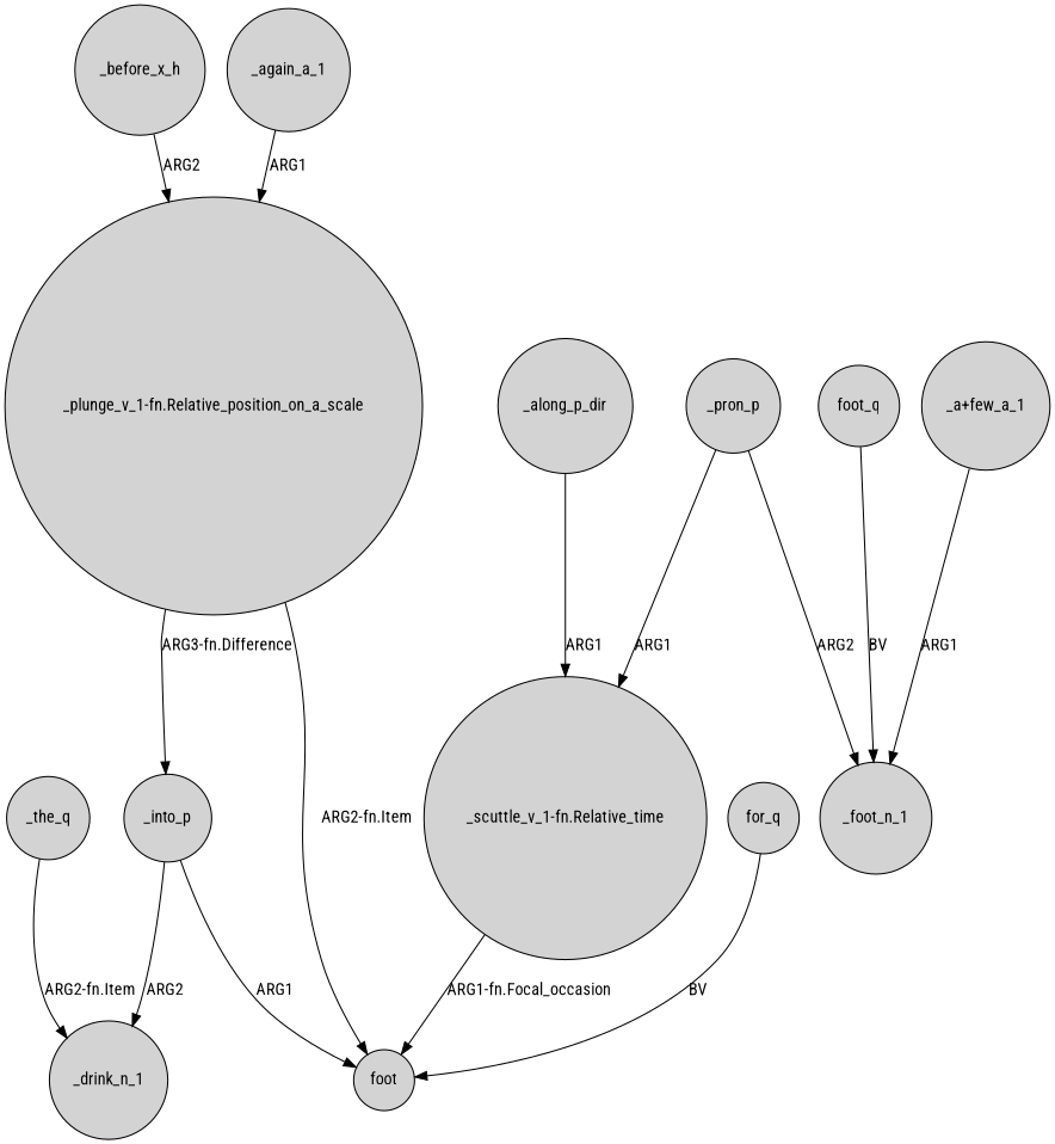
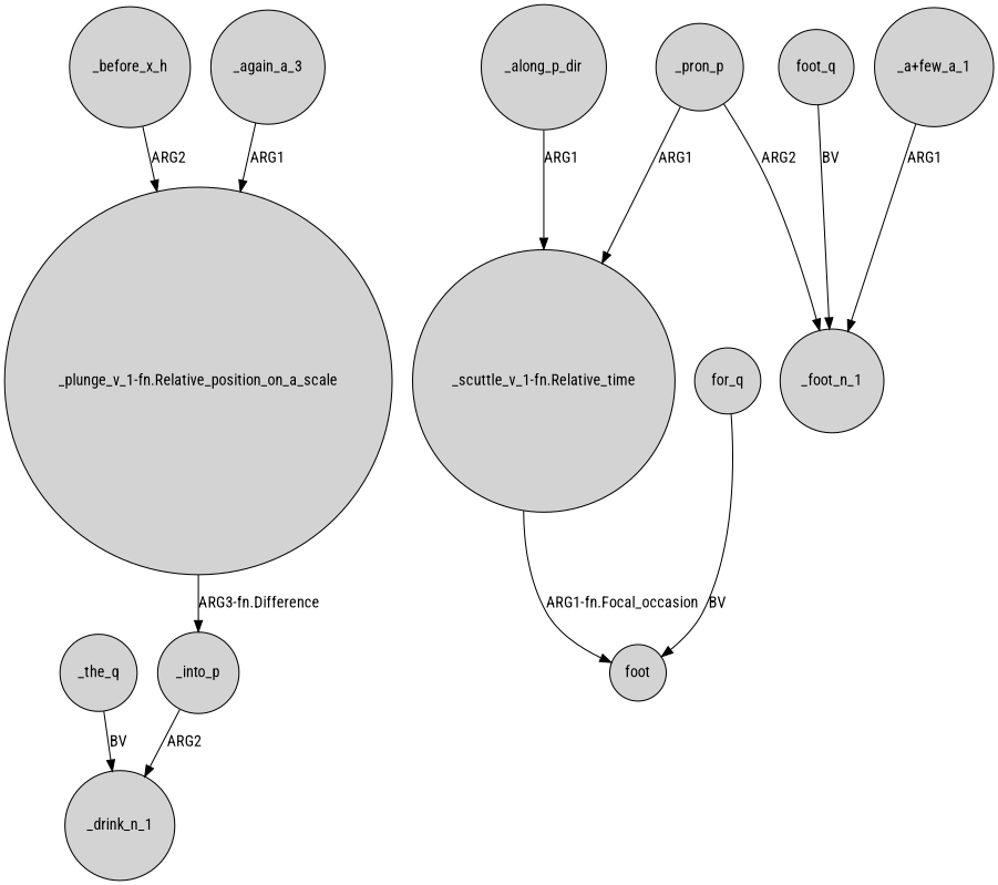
  digraph {
    fontname="Roboto Condensed"
    node [fontname="Roboto Condensed" shape=circle style=filled]
    edge [fontname="Roboto Condensed"]
    _the_q
    _drink_n_1
    _along_p_dir
    "_scuttle_v_1-fn.Relative_time"
    n5 [label=foot]
    n6 [label=foot_q]
    _foot_n_1
    n8 [label=_pron_p]
    n9 [label="_plunge_v_1-fn.Relative_position_on_a_scale"]
    _before_x_h
    _into_p
-   _again_a_1
+   _again_a_1 [label=_again_a_3]
    "_a+few_a_1"
    n14 [label=for_q]
-   _the_q -> _drink_n_1 [label="ARG2-fn.Item"]
+   _the_q -> _drink_n_1 [label=BV]
    _along_p_dir -> "_scuttle_v_1-fn.Relative_time" [label=ARG1]
    "_scuttle_v_1-fn.Relative_time" -> n5 [label="ARG1-fn.Focal_occasion"]
    n6 -> _foot_n_1 [label=BV]
    n8 -> "_scuttle_v_1-fn.Relative_time" [label=ARG1]
    n8 -> _foot_n_1 [label=ARG2]
-   n9 -> n5 [label="ARG2-fn.Item"]
    n9 -> _into_p [label="ARG3-fn.Difference"]
    _before_x_h -> n9 [label=ARG2]
    _into_p -> _drink_n_1 [label=ARG2]
-   _into_p -> n5 [label=ARG1]
    _again_a_1 -> n9 [label=ARG1]
    "_a+few_a_1" -> _foot_n_1 [label=ARG1]
    n14 -> n5 [label=BV]
  }
